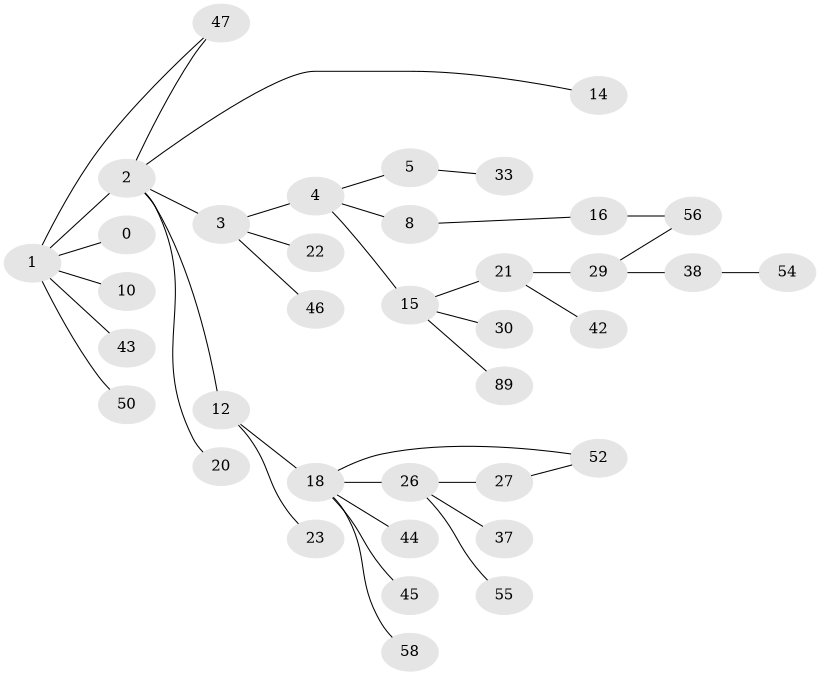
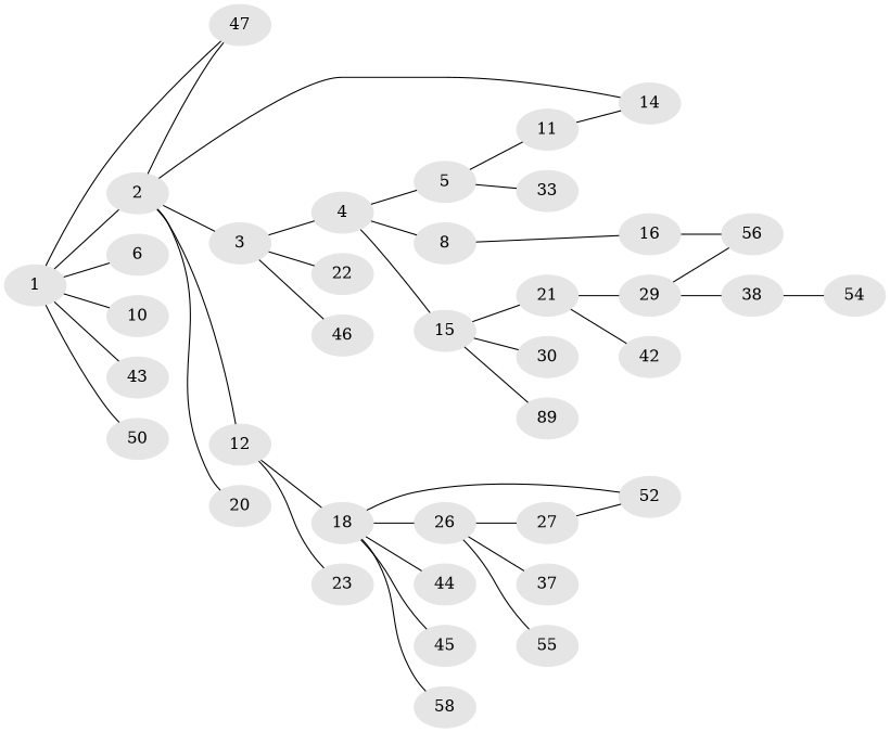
  graph {
    rankdir=LR
    node [color=gray90 style=filled]
    1 [super="+9"]
    2 [super="+13"]
-   6 [label=0]
+   6
    10
    43
    47 [super="+57"]
    50 [super="+51"]
    3 [super="+17"]
    12
    14 [super="+49"]
    20
    4 [super="+7"]
    22
    46
    18 [super="+24"]
    23
    5 [super="+25"]
    8 [super="+19"]
    15 [super="+28"]
+   11 [super="+35"]
    33 [super="+36"]
    16 [super="+31"]
    21 [super="+32"]
    30
    n25 [label=89]
    56
    26 [super="+34"]
    44
    45
    52
    58
    29 [super="+53"]
    42
    27 [super="+40"]
    37
    55
    38 [super="+41"]
    54
    1 -- 2
    1 -- 6
    1 -- 10
    1 -- 43
    1 -- 47
    1 -- 50
    2 -- 47
    2 -- 3
    2 -- 12
    2 -- 14
    2 -- 20
    3 -- 4
    3 -- 22
    3 -- 46
    12 -- 18
    12 -- 23
    4 -- 5
    4 -- 8
    4 -- 15
    18 -- 26 [weight=2]
    18 -- 44
    18 -- 45
    18 -- 52
    18 -- 58
+   5 -- 11
    5 -- 33
    8 -- 16
    15 -- 21
    15 -- 30
    15 -- n25
+   11 -- 14
    16 -- 56
    21 -- 29
    21 -- 42
    26 -- 27
    26 -- 37
    26 -- 55
    29 -- 56
    29 -- 38
    27 -- 52
    38 -- 54
  }
